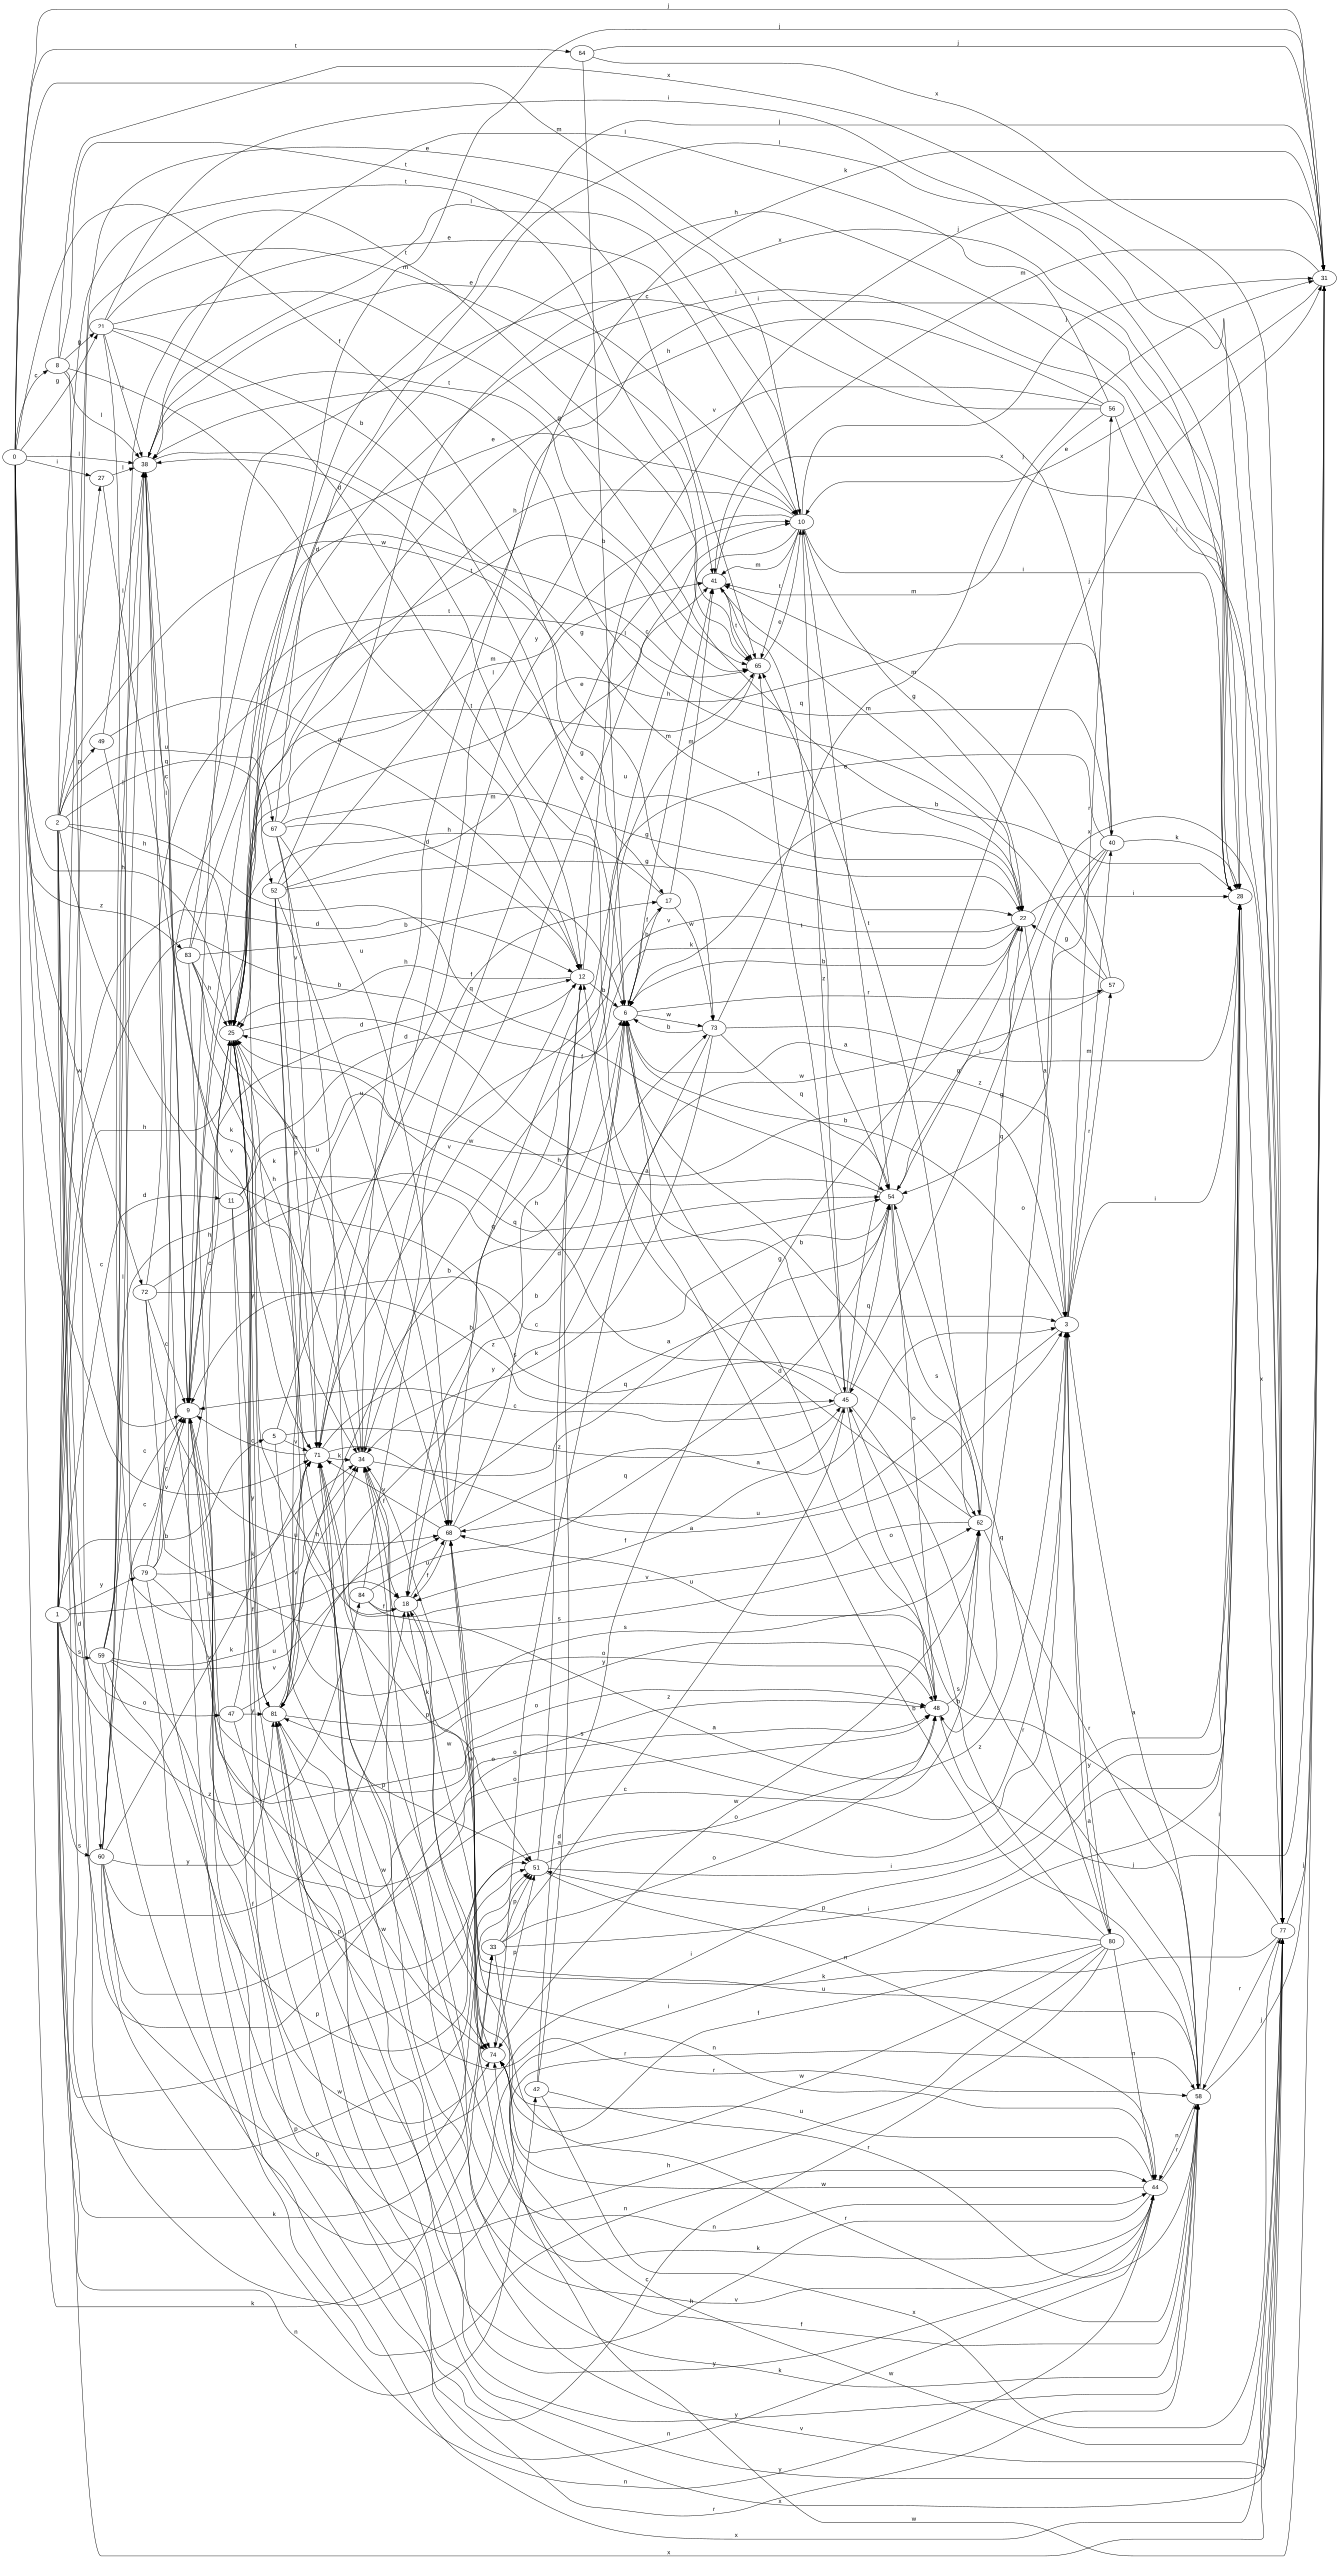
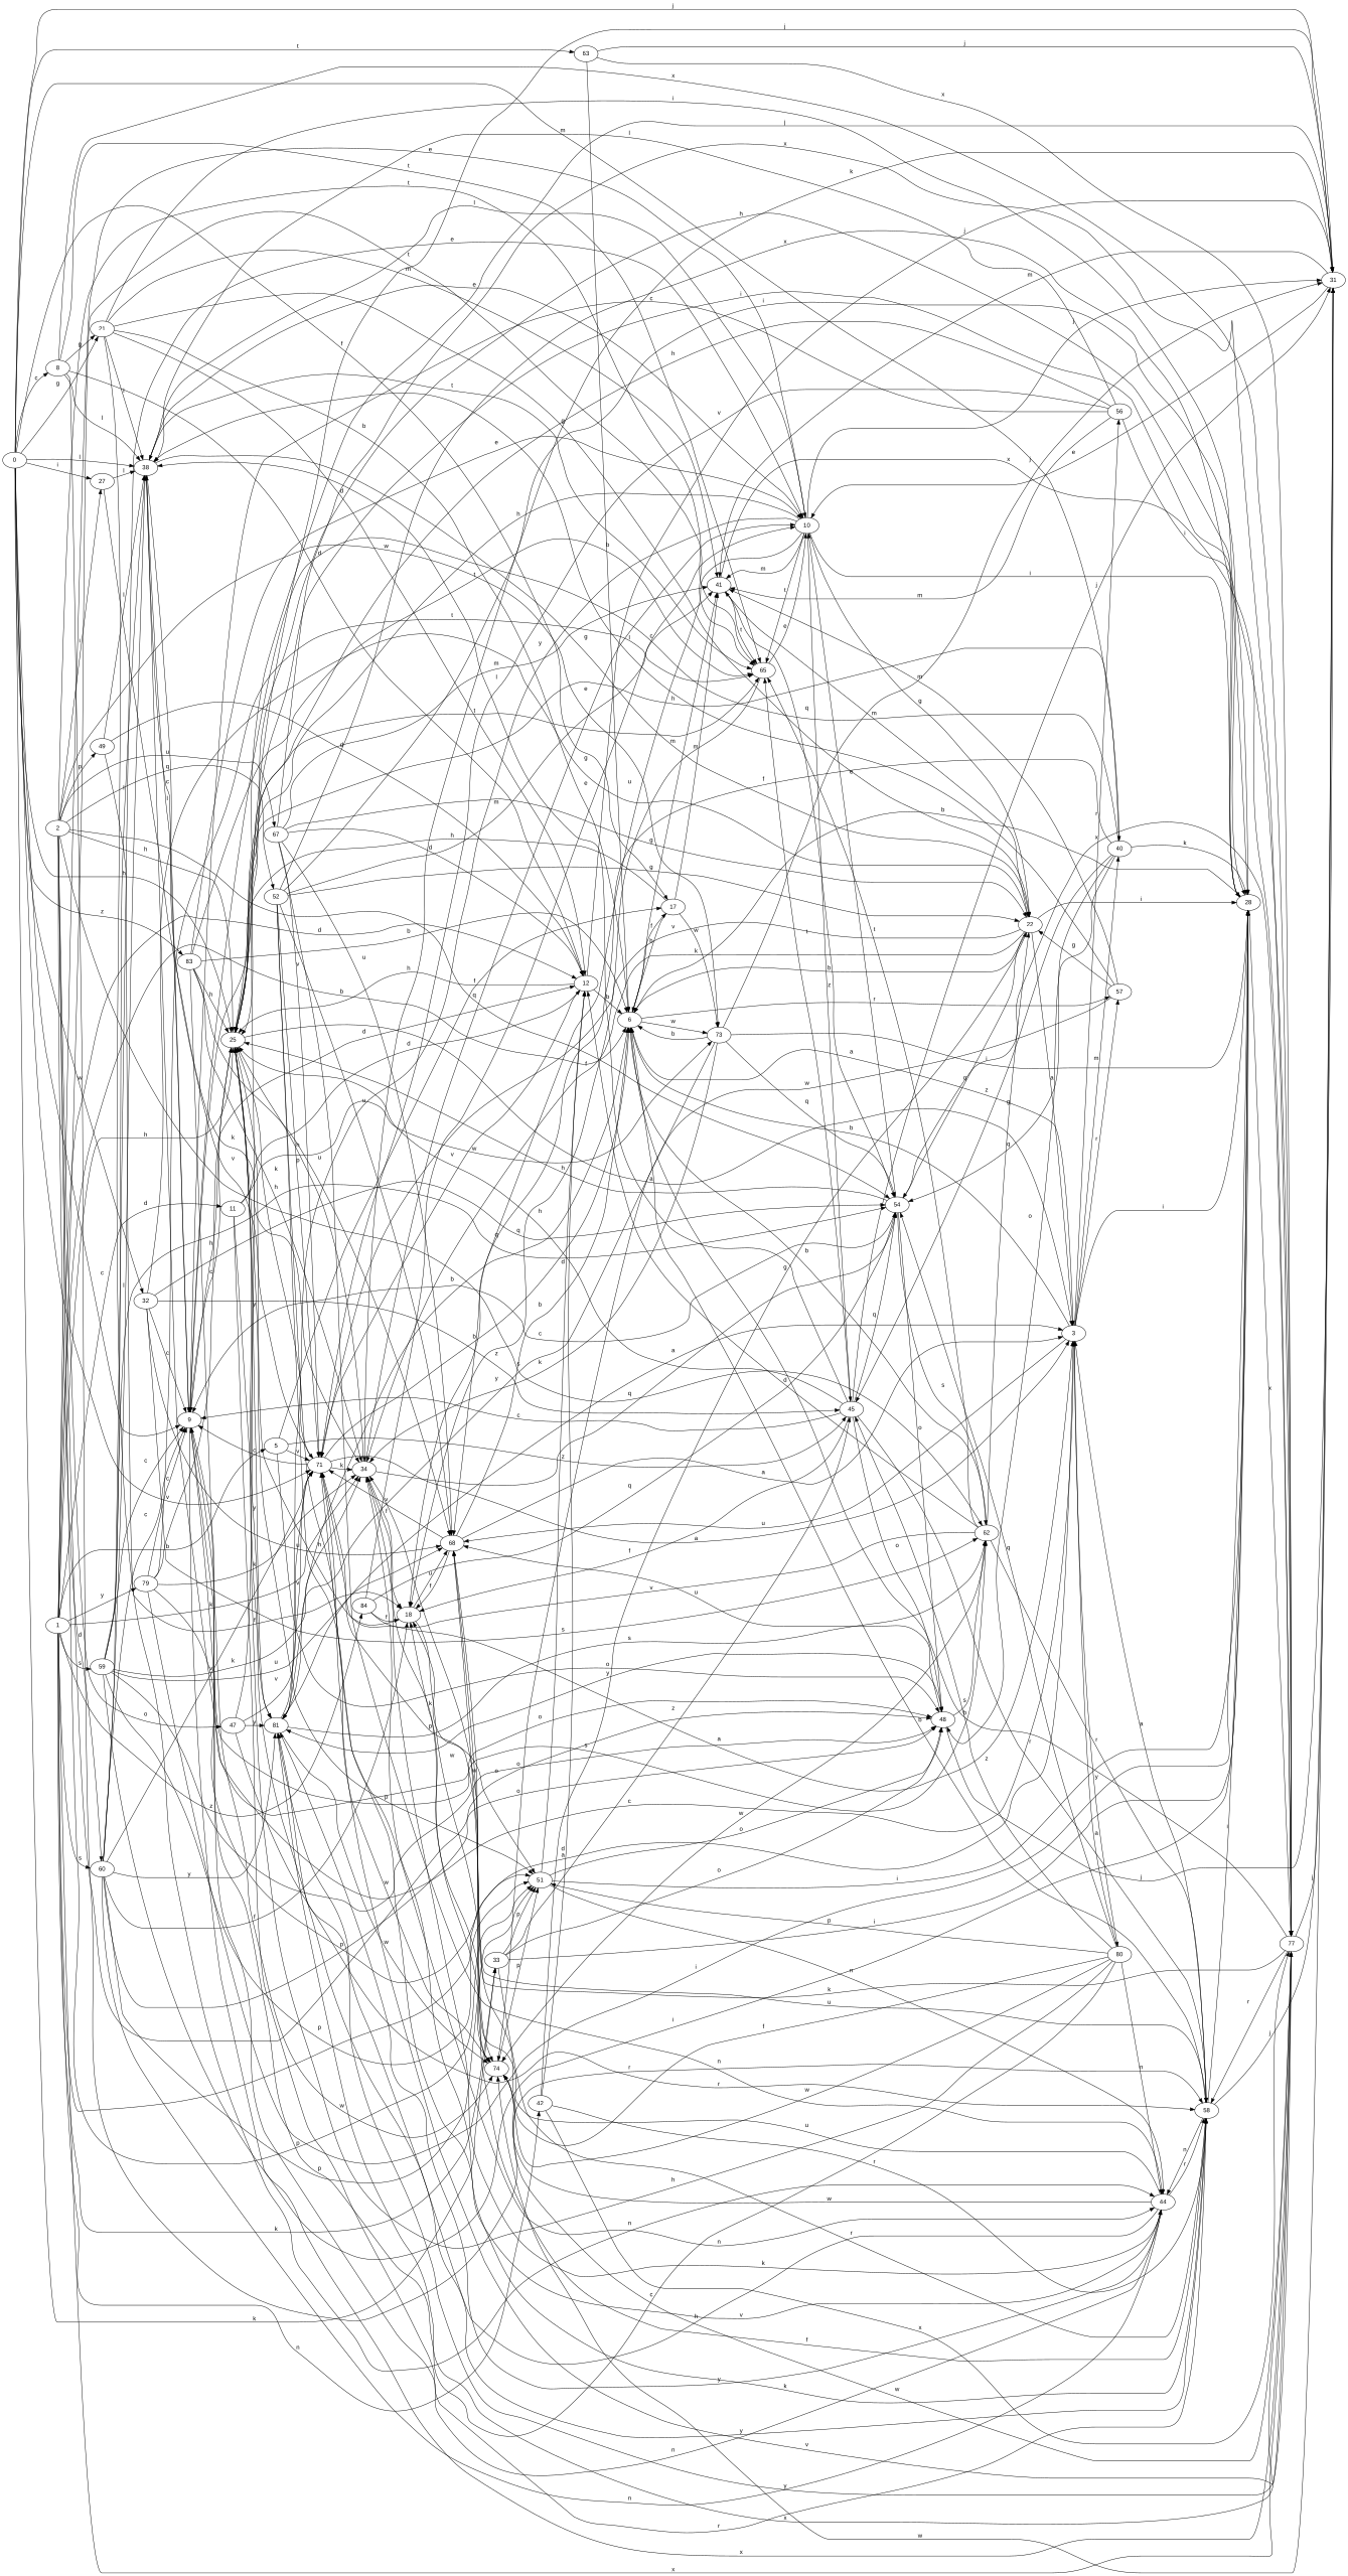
  strict digraph {
    fontname="Liberation Sans"
    rankdir=LR
    node [fontname="Liberation Sans"]
    edge [fontname="Liberation Sans"]
    0
    8
    9
    17
    21
    25
    27
    31
    33
    38
    40
-   63 [label=64]
+   63
    71
-   72
+   72 [label=32]
    83
    12
    65
    77
    58
    62
    44
    6
    73
    41
    28
    22
    3
    51
    81
    34
    n31 [label=10]
    74
    48
    n34 [label=45]
    54
    18
    68
    1
    5
    11
    42
    59
    60
    79
    84
    56
    57
    80
    2
    47
    49
    52
    67
    0 -> 8 [label=c]
    0 -> 9 [label=c]
    0 -> 17 [label=f]
    0 -> 21 [label=g]
    0 -> 25 [label=h]
    0 -> 27 [label=i]
    0 -> 31 [label=j]
    0 -> 33 [label=k]
    0 -> 38 [label=l]
    0 -> 40 [label=m]
    0 -> 63 [label=t]
    0 -> 71 [label=v]
    0 -> 72 [label=w]
    0 -> 83 [label=z]
    8 -> 21 [label=g]
    8 -> 38 [label=l]
    8 -> 12 [label=d]
    8 -> 65 [label=t]
    8 -> 77 [label=x]
    8 -> 58 [label=r]
    9 -> 25 [label=h]
    9 -> 38 [label=l]
    9 -> 65 [label=t]
    9 -> 77 [label=x]
    9 -> 62 [label=s]
    9 -> 44 [label=n]
    17 -> 25 [label=h]
    17 -> 6 [label=b]
    17 -> 73 [label=w]
    17 -> 41 [label=m]
    21 -> 38 [label=l]
    21 -> 12 [label=d]
    21 -> 44 [label=n]
    21 -> 6 [label=b]
    21 -> 41 [label=m]
    21 -> 28 [label=i]
    21 -> 22 [label=g]
    25 -> 9 [label=c]
    25 -> 31 [label=j]
    25 -> 28 [label=i]
    25 -> 3 [label=a]
    25 -> 51 [label=p]
    25 -> 81 [label=y]
    27 -> 38 [label=l]
    27 -> 34 [label=k]
    31 -> 41 [label=m]
    31 -> 34 [label=k]
    31 -> n31 [label=e]
    31 -> 74 [label=w]
    33 -> 58 [label=r]
    33 -> 28 [label=i]
    33 -> 51 [label=p]
    33 -> 48 [label=o]
    33 -> n34 [label=z]
    38 -> 9 [label=c]
    38 -> 71 [label=v]
    38 -> 65 [label=t]
    38 -> 22 [label=g]
    38 -> n31 [label=e]
    38 -> 48 [label=o]
    40 -> 9 [label=c]
    40 -> 25 [label=h]
    40 -> 28 [label=k]
    40 -> 48 [label=o]
    40 -> n34 [label=z]
    40 -> 54 [label=q]
    40 -> 18 [label=f]
    63 -> 31 [label=j]
    63 -> 77 [label=x]
    63 -> 6 [label=b]
    71 -> 9 [label=c]
    71 -> 25 [label=h]
    71 -> 6 [label=b]
    71 -> 3 [label=a]
    71 -> 51 [label=p]
    71 -> 34 [label=k]
    72 -> 9 [label=c]
    72 -> 62 [label=s]
    72 -> 22 [label=g]
    72 -> n34 [label=z]
    72 -> 54 [label=q]
    72 -> 68 [label=u]
    83 -> 25 [label=h]
    83 -> 65 [label=t]
    83 -> 6 [label=b]
    83 -> 34 [label=k]
    83 -> n31 [label=e]
    83 -> 74 [label=w]
    83 -> 68 [label=u]
    12 -> 25 [label=h]
    12 -> 31 [label=j]
    12 -> 71 [label=v]
    12 -> 6 [label=b]
    65 -> n31 [label=e]
    65 -> 18 [label=f]
    77 -> 31 [label=j]
    77 -> 71 [label=v]
    77 -> 58 [label=r]
    77 -> 6 [label=b]
    77 -> 81 [label=y]
    77 -> 34 [label=k]
    77 -> 74 [label=w]
    58 -> 31 [label=j]
    58 -> 44 [label=n]
    58 -> 6 [label=b]
    58 -> 28 [label=i]
    58 -> 3 [label=a]
    58 -> 81 [label=y]
    58 -> 34 [label=k]
    58 -> 18 [label=f]
    58 -> 68 [label=u]
    62 -> 71 [label=v]
    62 -> 12 [label=d]
    62 -> 65 [label=t]
    62 -> 58 [label=r]
    62 -> 6 [label=b]
    62 -> 22 [label=g]
    62 -> 74 [label=w]
    44 -> 25 [label=h]
    44 -> 71 [label=v]
    44 -> 58 [label=r]
    44 -> 81 [label=y]
    44 -> 34 [label=k]
    44 -> 74 [label=w]
    44 -> 68 [label=u]
    6 -> 17 [label=f]
    6 -> 73 [label=w]
    6 -> 41 [label=m]
    6 -> 3 [label=a]
    6 -> 57 [label=r]
    73 -> 31 [label=j]
    73 -> 6 [label=b]
    73 -> 28 [label=i]
    73 -> 81 [label=y]
    73 -> 34 [label=k]
    73 -> 54 [label=q]
    41 -> 65 [label=t]
    41 -> 77 [label=x]
    41 -> 54 [label=q]
    28 -> 25 [label=h]
    28 -> 77 [label=x]
    28 -> 6 [label=b]
    22 -> 71 [label=v]
    22 -> 6 [label=b]
    22 -> 41 [label=m]
    22 -> 28 [label=i]
    22 -> 3 [label=a]
    22 -> 34 [label=k]
    22 -> 54 [label=q]
    3 -> 9 [label=c]
    3 -> 40 [label=m]
    3 -> 6 [label=b]
    3 -> 28 [label=i]
    3 -> 68 [label=u]
    3 -> 56 [label=r]
    3 -> 57 [label=r]
    3 -> 80 [label=y]
    51 -> 12 [label=d]
    51 -> 44 [label=n]
    51 -> 28 [label=i]
    51 -> 48 [label=o]
    81 -> 71 [label=v]
    81 -> 77 [label=x]
    81 -> 62 [label=s]
    81 -> 6 [label=b]
    81 -> 3 [label=a]
    81 -> 74 [label=w]
    34 -> 25 [label=h]
    34 -> n31 [label=e]
    34 -> 54 [label=q]
    34 -> 18 [label=f]
    n31 -> 25 [label=h]
    n31 -> 31 [label=j]
    n31 -> 38 [label=l]
    n31 -> 65 [label=t]
    n31 -> 41 [label=m]
    n31 -> 28 [label=i]
    n31 -> 22 [label=g]
    n31 -> 81 [label=y]
    n31 -> n34 [label=z]
    n31 -> 68 [label=u]
    74 -> 51 [label=p]
    74 -> 34 [label=k]
    48 -> 31 [label=j]
    48 -> 62 [label=s]
    48 -> 81 [label=y]
    48 -> 68 [label=u]
    n34 -> 9 [label=c]
    n34 -> 25 [label=h]
    n34 -> 31 [label=j]
    n34 -> 38 [label=l]
    n34 -> 65 [label=t]
    n34 -> 58 [label=r]
    n34 -> 48 [label=o]
    n34 -> 54 [label=q]
    n34 -> 18 [label=f]
    54 -> 9 [label=c]
    54 -> 25 [label=h]
    54 -> 77 [label=x]
    54 -> 62 [label=s]
    54 -> n31 [label=e]
    54 -> 48 [label=o]
    18 -> 25 [label=h]
    18 -> 74 [label=w]
    18 -> 68 [label=u]
    68 -> 71 [label=v]
    68 -> 6 [label=b]
    68 -> 3 [label=a]
    68 -> 74 [label=w]
    68 -> 18 [label=f]
    1 -> 25 [label=h]
    1 -> 33 [label=k]
    1 -> 12 [label=d]
    1 -> 65 [label=t]
    1 -> 77 [label=x]
    1 -> 6 [label=b]
    1 -> 3 [label=a]
    1 -> 34 [label=k]
    1 -> n31 [label=e]
    1 -> 5 [label=b]
    1 -> 11 [label=d]
    1 -> 42 [label=n]
    1 -> 59 [label=s]
    1 -> 60 [label=s]
    1 -> 79 [label=y]
    1 -> 84 [label=z]
    5 -> 17 [label=f]
    5 -> 71 [label=v]
    5 -> 48 [label=o]
    5 -> n34 [label=z]
    11 -> 12 [label=d]
    11 -> 58 [label=r]
    11 -> 73 [label=w]
    11 -> 81 [label=y]
    42 -> 12 [label=d]
    42 -> 77 [label=x]
    42 -> 58 [label=r]
    42 -> 22 [label=g]
    59 -> 9 [label=c]
    59 -> 38 [label=l]
    59 -> 28 [label=i]
    59 -> 51 [label=p]
    59 -> 34 [label=k]
    59 -> 48 [label=o]
    59 -> 54 [label=q]
    59 -> 68 [label=u]
    60 -> 9 [label=c]
    60 -> 38 [label=l]
    60 -> 71 [label=v]
    60 -> 44 [label=n]
    60 -> 51 [label=p]
    60 -> 81 [label=y]
    60 -> n31 [label=e]
    60 -> 48 [label=o]
    60 -> 18 [label=f]
    79 -> 9 [label=c]
    79 -> 12 [label=d]
    79 -> 65 [label=t]
    79 -> 28 [label=i]
    79 -> 51 [label=p]
    79 -> 34 [label=k]
    84 -> 3 [label=a]
    84 -> n31 [label=e]
    84 -> 54 [label=q]
    84 -> 18 [label=f]
    56 -> 9 [label=c]
    56 -> 25 [label=h]
    56 -> 38 [label=l]
    56 -> 71 [label=v]
    56 -> 41 [label=m]
    56 -> 28 [label=i]
    57 -> 38 [label=l]
    57 -> 41 [label=m]
    57 -> 22 [label=g]
    57 -> 74 [label=w]
    80 -> 9 [label=c]
    80 -> 25 [label=h]
    80 -> 44 [label=n]
    80 -> 3 [label=a]
    80 -> 51 [label=p]
    80 -> 74 [label=w]
    80 -> n34 [label=z]
    80 -> 54 [label=q]
    80 -> 18 [label=f]
    2 -> 25 [label=h]
    2 -> 27 [label=i]
    2 -> 65 [label=t]
    2 -> 62 [label=s]
    2 -> 73 [label=w]
    2 -> 51 [label=p]
    2 -> 48 [label=o]
    2 -> 54 [label=q]
    2 -> 60 [label=d]
    2 -> 47 [label=o]
    2 -> 49 [label=p]
    2 -> 52 [label=q]
    2 -> 67 [label=u]
    47 -> 31 [label=j]
    47 -> 71 [label=v]
    47 -> 58 [label=r]
    47 -> 81 [label=y]
    49 -> 38 [label=l]
    49 -> 12 [label=d]
    49 -> 18 [label=f]
    52 -> 71 [label=p]
    52 -> 77 [label=x]
    52 -> 44 [label=n]
    52 -> 41 [label=m]
    52 -> 28 [label=i]
    52 -> 22 [label=g]
    52 -> 74 [label=w]
    52 -> 68 [label=u]
    67 -> 71 [label=v]
    67 -> 12 [label=d]
-   67 -> 77 [label=l]
+   67 -> 77 [label=x]
    67 -> 44 [label=n]
    67 -> 41 [label=m]
    67 -> 22 [label=g]
    67 -> 68 [label=u]
  }
